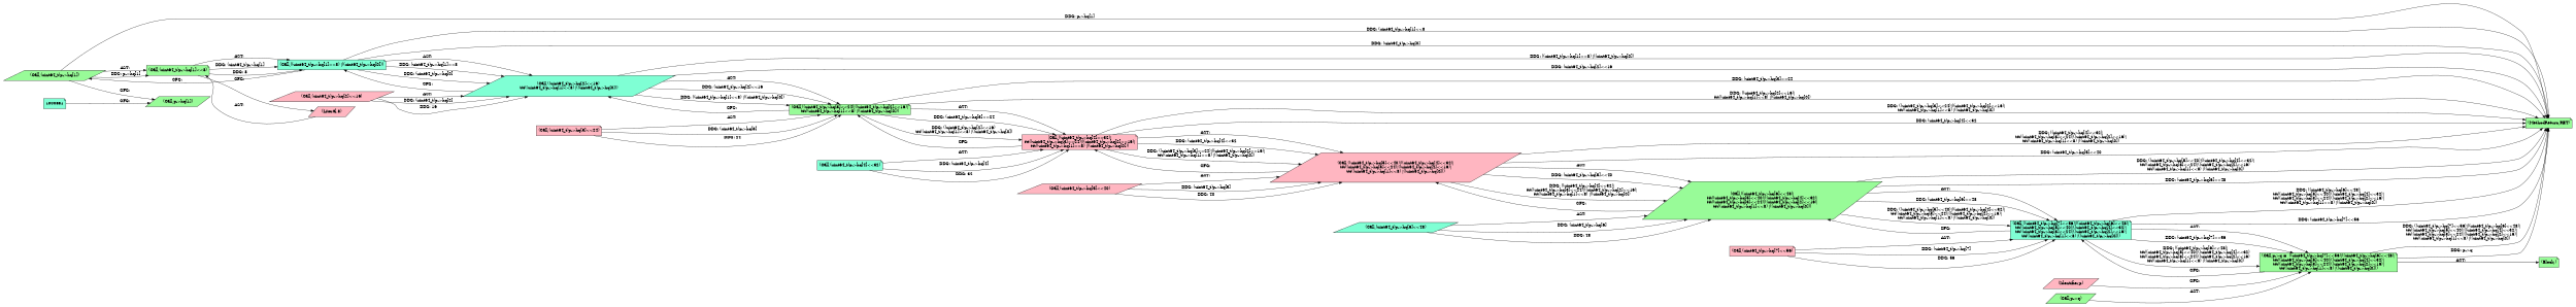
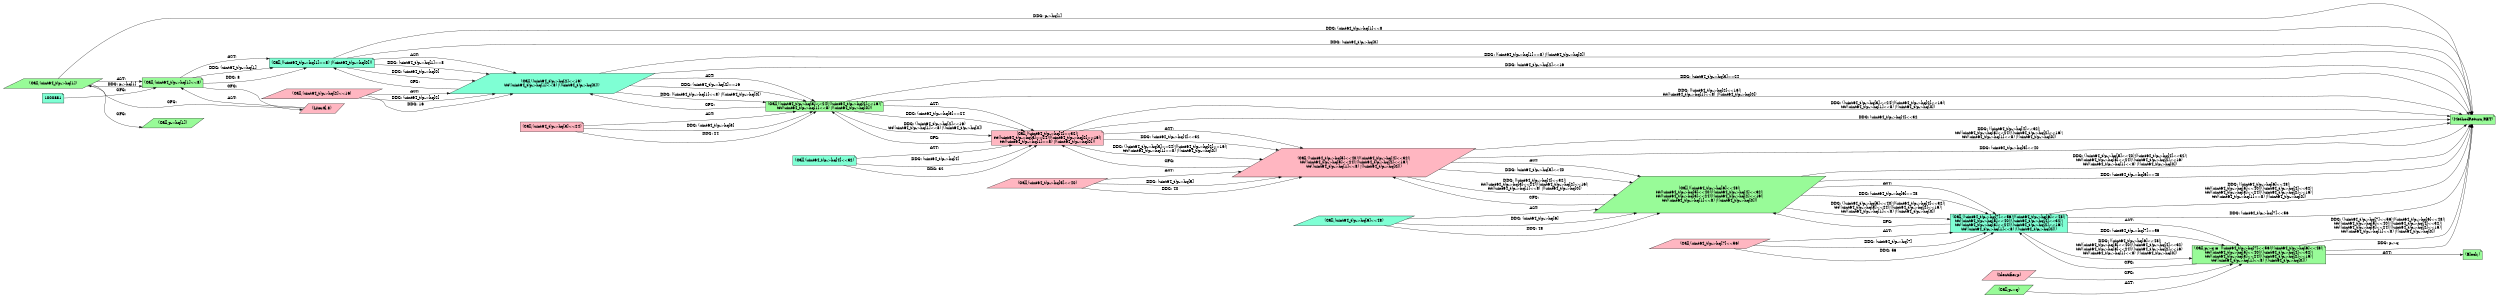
  digraph {
    rankdir=LR
    node [fillcolor=palegreen shape=parallelogram style=filled]
    n1 [label="(Call,(uint64_t)p->hq[1])"]
    n2 [label="(Call,(uint64_t)p->hq[1]<<8)" shape=note]
    n3 [label="(Call,p->hq[1])"]
    n4 [label="(MethodReturn,RET)" shape=note]
    n5 [fillcolor=aquamarine label="(Call,((uint64_t)p->hq[1]<<8) |((uint64_t)p->hq[0]))" shape=note]
    n6 [fillcolor=lightpink label="(Literal,8)"]
    n7 [fillcolor=aquamarine label="(Call,((uint64_t)p->hq[2]<<16)|\n\t\t\t((uint64_t)p->hq[1]<<8) |((uint64_t)p->hq[0]))"]
    n8 [label="(Call,((uint64_t)p->hq[3]<<24)|((uint64_t)p->hq[2]<<16)|\n\t\t\t((uint64_t)p->hq[1]<<8) |((uint64_t)p->hq[0]))" shape=note]
    n9 [fillcolor=lightpink label="(Call,((uint64_t)p->hq[4]<<32)|\n\t\t\t((uint64_t)p->hq[3]<<24)|((uint64_t)p->hq[2]<<16)|\n\t\t\t((uint64_t)p->hq[1]<<8) |((uint64_t)p->hq[0]))" shape=note]
    n10 [fillcolor=lightpink label="(Call,((uint64_t)p->hq[5]<<40)|((uint64_t)p->hq[4]<<32)|\n\t\t\t((uint64_t)p->hq[3]<<24)|((uint64_t)p->hq[2]<<16)|\n\t\t\t((uint64_t)p->hq[1]<<8) |((uint64_t)p->hq[0]))"]
    n11 [label="(Call,((uint64_t)p->hq[6]<<48)|\n\t\t\t((uint64_t)p->hq[5]<<40)|((uint64_t)p->hq[4]<<32)|\n\t\t\t((uint64_t)p->hq[3]<<24)|((uint64_t)p->hq[2]<<16)|\n\t\t\t((uint64_t)p->hq[1]<<8) |((uint64_t)p->hq[0]))"]
    n12 [fillcolor=aquamarine label="(Call,((uint64_t)p->hq[7]<<56)|((uint64_t)p->hq[6]<<48)|\n\t\t\t((uint64_t)p->hq[5]<<40)|((uint64_t)p->hq[4]<<32)|\n\t\t\t((uint64_t)p->hq[3]<<24)|((uint64_t)p->hq[2]<<16)|\n\t\t\t((uint64_t)p->hq[1]<<8) |((uint64_t)p->hq[0]))" shape=note]
    n13 [label="(Call,p->q =  ((uint64_t)p->hq[7]<<56)|((uint64_t)p->hq[6]<<48)|\n\t\t\t((uint64_t)p->hq[5]<<40)|((uint64_t)p->hq[4]<<32)|\n\t\t\t((uint64_t)p->hq[3]<<24)|((uint64_t)p->hq[2]<<16)|\n\t\t\t((uint64_t)p->hq[1]<<8) |((uint64_t)p->hq[0]))" shape=note]
    n14 [label="(Block,)" shape=note]
    n15 [fillcolor=lightpink label="(Call,(uint64_t)p->hq[3]<<24)" shape=note]
    n16 [fillcolor=aquamarine label="(Call,(uint64_t)p->hq[4]<<32)" shape=note]
    n17 [fillcolor=aquamarine label="(Call,(uint64_t)p->hq[6]<<48)"]
-   n18 [fillcolor=lightpink label="(Call,(uint64_t)p->hq[7]<<56)" shape=note]
+   n18 [fillcolor=lightpink label="(Call,(uint64_t)p->hq[7]<<56)"]
    n19 [fillcolor=lightpink label="(Call,(uint64_t)p->hq[5]<<40)"]
    n20 [fillcolor=lightpink label="(Call,(uint64_t)p->hq[2]<<16)"]
    n21 [fillcolor=lightpink label="(Identifier,p)"]
    n22 [label="(Call,p->q)"]
    1000881 [fillcolor=aquamarine shape=note]
    n1 -> n2 [label="AST: "]
    n1 -> n2 [label="DDG: p->hq[1]"]
    n1 -> n3 [label="CFG: "]
    n1 -> n4 [label="DDG: p->hq[1]"]
    n2 -> n5 [label="AST: "]
    n2 -> n5 [label="DDG: (uint64_t)p->hq[1]"]
    n2 -> n5 [label="DDG: 8"]
    n2 -> n6 [label="CFG: "]
    n5 -> n4 [label="DDG: (uint64_t)p->hq[1]<<8"]
    n5 -> n4 [label="DDG: (uint64_t)p->hq[0]"]
    n5 -> n7 [label="AST: "]
    n5 -> n7 [label="DDG: (uint64_t)p->hq[1]<<8"]
    n5 -> n7 [label="DDG: (uint64_t)p->hq[0]"]
-   n5 -> n1 [label="CFG: "]
+   n6 -> n1 [label="CFG: "]
    n6 -> n2 [label="AST: "]
    n7 -> n4 [label="DDG: ((uint64_t)p->hq[1]<<8) |((uint64_t)p->hq[0])"]
    n7 -> n4 [label="DDG: (uint64_t)p->hq[2]<<16"]
    n7 -> n5 [label="CFG: "]
    n7 -> n8 [label="AST: "]
    n7 -> n8 [label="DDG: (uint64_t)p->hq[2]<<16"]
    n7 -> n8 [label="DDG: ((uint64_t)p->hq[1]<<8) |((uint64_t)p->hq[0])"]
    n8 -> n4 [label="DDG: (uint64_t)p->hq[3]<<24"]
    n8 -> n4 [label="DDG: ((uint64_t)p->hq[2]<<16)|\n\t\t\t((uint64_t)p->hq[1]<<8) |((uint64_t)p->hq[0])"]
    n8 -> n7 [label="CFG: "]
    n8 -> n9 [label="AST: "]
    n8 -> n9 [label="DDG: (uint64_t)p->hq[3]<<24"]
    n8 -> n9 [label="DDG: ((uint64_t)p->hq[2]<<16)|\n\t\t\t((uint64_t)p->hq[1]<<8) |((uint64_t)p->hq[0])"]
    n9 -> n4 [label="DDG: ((uint64_t)p->hq[3]<<24)|((uint64_t)p->hq[2]<<16)|\n\t\t\t((uint64_t)p->hq[1]<<8) |((uint64_t)p->hq[0])"]
    n9 -> n4 [label="DDG: (uint64_t)p->hq[4]<<32"]
    n9 -> n8 [label="CFG: "]
    n9 -> n10 [label="AST: "]
    n9 -> n10 [label="DDG: (uint64_t)p->hq[4]<<32"]
    n9 -> n10 [label="DDG: ((uint64_t)p->hq[3]<<24)|((uint64_t)p->hq[2]<<16)|\n\t\t\t((uint64_t)p->hq[1]<<8) |((uint64_t)p->hq[0])"]
    n10 -> n4 [label="DDG: ((uint64_t)p->hq[4]<<32)|\n\t\t\t((uint64_t)p->hq[3]<<24)|((uint64_t)p->hq[2]<<16)|\n\t\t\t((uint64_t)p->hq[1]<<8) |((uint64_t)p->hq[0])"]
    n10 -> n4 [label="DDG: (uint64_t)p->hq[5]<<40"]
    n10 -> n9 [label="CFG: "]
    n10 -> n11 [label="AST: "]
    n10 -> n11 [label="DDG: (uint64_t)p->hq[5]<<40"]
    n10 -> n11 [label="DDG: ((uint64_t)p->hq[4]<<32)|\n\t\t\t((uint64_t)p->hq[3]<<24)|((uint64_t)p->hq[2]<<16)|\n\t\t\t((uint64_t)p->hq[1]<<8) |((uint64_t)p->hq[0])"]
    n11 -> n4 [label="DDG: ((uint64_t)p->hq[5]<<40)|((uint64_t)p->hq[4]<<32)|\n\t\t\t((uint64_t)p->hq[3]<<24)|((uint64_t)p->hq[2]<<16)|\n\t\t\t((uint64_t)p->hq[1]<<8) |((uint64_t)p->hq[0])"]
    n11 -> n4 [label="DDG: (uint64_t)p->hq[6]<<48"]
    n11 -> n10 [label="CFG: "]
    n11 -> n12 [label="AST: "]
    n11 -> n12 [label="DDG: (uint64_t)p->hq[6]<<48"]
    n11 -> n12 [label="DDG: ((uint64_t)p->hq[5]<<40)|((uint64_t)p->hq[4]<<32)|\n\t\t\t((uint64_t)p->hq[3]<<24)|((uint64_t)p->hq[2]<<16)|\n\t\t\t((uint64_t)p->hq[1]<<8) |((uint64_t)p->hq[0])"]
    n12 -> n4 [label="DDG: ((uint64_t)p->hq[6]<<48)|\n\t\t\t((uint64_t)p->hq[5]<<40)|((uint64_t)p->hq[4]<<32)|\n\t\t\t((uint64_t)p->hq[3]<<24)|((uint64_t)p->hq[2]<<16)|\n\t\t\t((uint64_t)p->hq[1]<<8) |((uint64_t)p->hq[0])"]
    n12 -> n4 [label="DDG: (uint64_t)p->hq[7]<<56"]
    n12 -> n11 [label="CFG: "]
    n12 -> n13 [label="AST: "]
    n12 -> n13 [label="DDG: (uint64_t)p->hq[7]<<56"]
    n12 -> n13 [label="DDG: ((uint64_t)p->hq[6]<<48)|\n\t\t\t((uint64_t)p->hq[5]<<40)|((uint64_t)p->hq[4]<<32)|\n\t\t\t((uint64_t)p->hq[3]<<24)|((uint64_t)p->hq[2]<<16)|\n\t\t\t((uint64_t)p->hq[1]<<8) |((uint64_t)p->hq[0])"]
    n13 -> n4 [label="DDG: ((uint64_t)p->hq[7]<<56)|((uint64_t)p->hq[6]<<48)|\n\t\t\t((uint64_t)p->hq[5]<<40)|((uint64_t)p->hq[4]<<32)|\n\t\t\t((uint64_t)p->hq[3]<<24)|((uint64_t)p->hq[2]<<16)|\n\t\t\t((uint64_t)p->hq[1]<<8) |((uint64_t)p->hq[0])"]
    n13 -> n4 [label="DDG: p->q"]
    n13 -> n12 [label="CFG: "]
    n13 -> n14 [label="AST: "]
    n15 -> n8 [label="AST: "]
    n15 -> n8 [label="DDG: (uint64_t)p->hq[3]"]
    n15 -> n8 [label="DDG: 24"]
    n16 -> n9 [label="AST: "]
    n16 -> n9 [label="DDG: (uint64_t)p->hq[4]"]
    n16 -> n9 [label="DDG: 32"]
    n17 -> n11 [label="AST: "]
    n17 -> n11 [label="DDG: (uint64_t)p->hq[6]"]
    n17 -> n11 [label="DDG: 48"]
    n18 -> n12 [label="AST: "]
    n18 -> n12 [label="DDG: (uint64_t)p->hq[7]"]
    n18 -> n12 [label="DDG: 56"]
    n19 -> n10 [label="AST: "]
    n19 -> n10 [label="DDG: (uint64_t)p->hq[5]"]
    n19 -> n10 [label="DDG: 40"]
    n20 -> n7 [label="AST: "]
    n20 -> n7 [label="DDG: (uint64_t)p->hq[2]"]
    n20 -> n7 [label="DDG: 16"]
    n21 -> n13 [label="CFG: "]
    n22 -> n13 [label="AST: "]
-   1000881 -> n3 [label="CFG: "]
+   1000881 -> n2 [label="CFG: "]
  }
